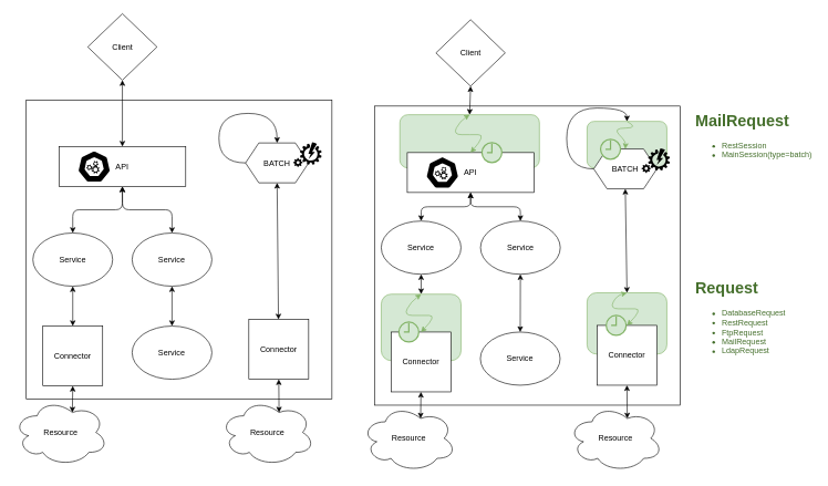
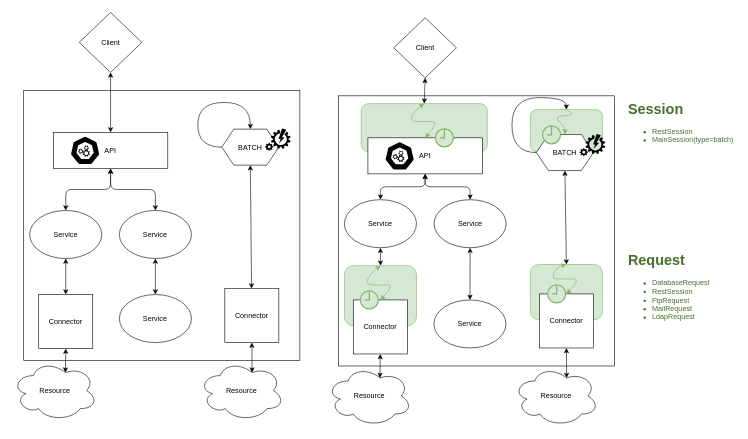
  <mxCell id="0" />
  <mxCell id="1" parent="0" />
  <mxCell id="2" value="" style="rounded=0;whiteSpace=wrap;html=1;verticalAlign=top;" vertex="1" parent="1"><mxGeometry x="563" y="159" width="460" height="450" as="geometry" /></mxCell>
  <mxCell id="3" value="" style="rounded=1;whiteSpace=wrap;html=1;fillColor=#d5e8d4;strokeColor=#82b366;" vertex="1" parent="1"><mxGeometry x="883" y="440" width="120" height="92" as="geometry" /></mxCell>
  <mxCell id="4" value="" style="rounded=1;whiteSpace=wrap;html=1;fillColor=#d5e8d4;strokeColor=#82b366;" vertex="1" parent="1"><mxGeometry x="573.25" y="442" width="120" height="100" as="geometry" /></mxCell>
  <mxCell id="5" value="" style="rounded=1;whiteSpace=wrap;html=1;fillColor=#d5e8d4;strokeColor=#82b366;" vertex="1" parent="1"><mxGeometry x="883" y="182" width="120" height="70" as="geometry" /></mxCell>
  <mxCell id="6" value="" style="rounded=1;whiteSpace=wrap;html=1;fillColor=#d5e8d4;strokeColor=#82b366;" vertex="1" parent="1"><mxGeometry x="601.25" y="172" width="210" height="80" as="geometry" /></mxCell>
  <mxCell id="7" value="" style="rounded=0;whiteSpace=wrap;html=1;verticalAlign=top;" parent="1" vertex="1"><mxGeometry x="39" y="150" width="460" height="450" as="geometry" /></mxCell>
  <mxCell id="8" value="Connector" style="whiteSpace=wrap;html=1;aspect=fixed;rounded=0;" parent="1" vertex="1"><mxGeometry x="64" y="490" width="90" height="90" as="geometry" /></mxCell>
  <mxCell id="9" style="orthogonalLoop=1;jettySize=auto;html=1;exitX=0.5;exitY=1;exitDx=0;exitDy=0;startArrow=classic;startFill=1;" edge="1" parent="1" source="10" target="8"><mxGeometry relative="1" as="geometry" /></mxCell>
  <mxCell id="10" value="Service" style="ellipse;whiteSpace=wrap;html=1;rounded=0;" parent="1" vertex="1"><mxGeometry x="49" y="350" width="120" height="80" as="geometry" /></mxCell>
  <mxCell id="11" value="Resource" style="ellipse;shape=cloud;whiteSpace=wrap;html=1;" parent="1" vertex="1"><mxGeometry x="20" y="600" width="141.5" height="100" as="geometry" /></mxCell>
  <mxCell id="12" value="" style="endArrow=classic;startArrow=classic;html=1;entryX=0.5;entryY=1;entryDx=0;entryDy=0;exitX=0.625;exitY=0.2;exitDx=0;exitDy=0;exitPerimeter=0;" parent="1" source="11" target="8" edge="1"><mxGeometry width="50" height="50" relative="1" as="geometry"><mxPoint x="-41" y="500" as="sourcePoint" /><mxPoint x="9" y="450" as="targetPoint" /></mxGeometry></mxCell>
  <mxCell id="13" style="orthogonalLoop=1;jettySize=auto;html=1;entryX=0.5;entryY=0;entryDx=0;entryDy=0;startArrow=classic;startFill=1;" edge="1" parent="1" source="14" target="15"><mxGeometry relative="1" as="geometry" /></mxCell>
  <mxCell id="14" value="Service" style="ellipse;whiteSpace=wrap;html=1;rounded=0;" parent="1" vertex="1"><mxGeometry x="198.37" y="350" width="120" height="80" as="geometry" /></mxCell>
  <mxCell id="15" value="Service" style="ellipse;whiteSpace=wrap;html=1;rounded=0;" parent="1" vertex="1"><mxGeometry x="198.37" y="490" width="120" height="80" as="geometry" /></mxCell>
  <mxCell id="16" style="edgeStyle=orthogonalEdgeStyle;orthogonalLoop=1;jettySize=auto;html=1;exitX=0.5;exitY=1;exitDx=0;exitDy=0;entryX=0.5;entryY=0;entryDx=0;entryDy=0;startArrow=classic;startFill=1;" edge="1" parent="1" source="18" target="10"><mxGeometry relative="1" as="geometry" /></mxCell>
  <mxCell id="17" style="edgeStyle=orthogonalEdgeStyle;orthogonalLoop=1;jettySize=auto;html=1;exitX=0.5;exitY=1;exitDx=0;exitDy=0;entryX=0.5;entryY=0;entryDx=0;entryDy=0;startArrow=classic;startFill=1;" edge="1" parent="1" source="18" target="14"><mxGeometry relative="1" as="geometry" /></mxCell>
  <mxCell id="18" value="API" style="rounded=0;whiteSpace=wrap;html=1;" vertex="1" parent="1"><mxGeometry x="88.37" y="220" width="190.63" height="60" as="geometry" /></mxCell>
  <mxCell id="19" value="Client" style="rhombus;whiteSpace=wrap;html=1;" vertex="1" parent="1"><mxGeometry x="131.56" y="20" width="104.25" height="100" as="geometry" /></mxCell>
  <mxCell id="20" value="" style="endArrow=classic;html=1;entryX=0.5;entryY=0;entryDx=0;entryDy=0;exitX=0.5;exitY=1;exitDx=0;exitDy=0;startArrow=classic;startFill=1;" edge="1" parent="1" source="19" target="18"><mxGeometry width="50" height="50" relative="1" as="geometry"><mxPoint x="203.375" y="120" as="sourcePoint" /><mxPoint x="195.59" y="150" as="targetPoint" /></mxGeometry></mxCell>
  <mxCell id="21" value="" style="aspect=fixed;sketch=0;html=1;dashed=0;whitespace=wrap;verticalLabelPosition=bottom;verticalAlign=top;fillColor=#000000;strokeColor=#ffffff;points=[[0.005,0.63,0],[0.1,0.2,0],[0.9,0.2,0],[0.5,0,0],[0.995,0.63,0],[0.72,0.99,0],[0.5,1,0],[0.28,0.99,0]];shape=mxgraph.kubernetes.icon2;prIcon=api" vertex="1" parent="1"><mxGeometry x="116.25" y="226" width="50" height="48" as="geometry" /></mxCell>
  <mxCell id="22" style="rounded=0;orthogonalLoop=1;jettySize=auto;html=1;exitX=0.5;exitY=1;exitDx=0;exitDy=0;startArrow=classic;startFill=1;" edge="1" parent="1" source="26" target="23"><mxGeometry relative="1" as="geometry"><mxPoint x="419" y="260" as="sourcePoint" /></mxGeometry></mxCell>
  <mxCell id="23" value="Connector" style="whiteSpace=wrap;html=1;aspect=fixed;rounded=0;" vertex="1" parent="1"><mxGeometry x="374" y="480" width="90" height="90" as="geometry" /></mxCell>
  <mxCell id="24" value="Resource" style="ellipse;shape=cloud;whiteSpace=wrap;html=1;" vertex="1" parent="1"><mxGeometry x="331" y="600" width="141.5" height="100" as="geometry" /></mxCell>
  <mxCell id="25" style="rounded=0;orthogonalLoop=1;jettySize=auto;html=1;exitX=0.5;exitY=1;exitDx=0;exitDy=0;startArrow=classic;startFill=1;entryX=0.625;entryY=0.2;entryDx=0;entryDy=0;entryPerimeter=0;" edge="1" parent="1" source="23" target="24"><mxGeometry relative="1" as="geometry" /></mxCell>
  <mxCell id="26" value="BATCH" style="shape=hexagon;perimeter=hexagonPerimeter2;whiteSpace=wrap;html=1;fixedSize=1;" vertex="1" parent="1"><mxGeometry x="369" y="214.5" width="95" height="60" as="geometry" /></mxCell>
  <mxCell id="27" value="" style="verticalLabelPosition=bottom;html=1;verticalAlign=top;align=center;strokeColor=none;fillColor=#000000;shape=mxgraph.azure.automation;pointerEvents=1;" vertex="1" parent="1"><mxGeometry x="441" y="213.5" width="42.5" height="37" as="geometry" /></mxCell>
  <mxCell id="28" value="Connector" style="whiteSpace=wrap;html=1;aspect=fixed;rounded=0;" vertex="1" parent="1"><mxGeometry x="588" y="499" width="90" height="90" as="geometry" /></mxCell>
  <mxCell id="29" style="orthogonalLoop=1;jettySize=auto;html=1;exitX=0.5;exitY=1;exitDx=0;exitDy=0;startArrow=classic;startFill=1;entryX=0.5;entryY=0;entryDx=0;entryDy=0;" edge="1" parent="1" source="30" target="4"><mxGeometry relative="1" as="geometry"><mxPoint x="633.25" y="462" as="targetPoint" /></mxGeometry></mxCell>
  <mxCell id="30" value="Service" style="ellipse;whiteSpace=wrap;html=1;rounded=0;" vertex="1" parent="1"><mxGeometry x="573.25" y="332" width="120" height="80" as="geometry" /></mxCell>
  <mxCell id="31" value="Resource" style="ellipse;shape=cloud;whiteSpace=wrap;html=1;" vertex="1" parent="1"><mxGeometry x="544" y="609" width="141.5" height="100" as="geometry" /></mxCell>
  <mxCell id="32" value="" style="endArrow=classic;startArrow=classic;html=1;entryX=0.5;entryY=1;entryDx=0;entryDy=0;exitX=0.625;exitY=0.2;exitDx=0;exitDy=0;exitPerimeter=0;" edge="1" parent="1" source="31" target="28"><mxGeometry width="50" height="50" relative="1" as="geometry"><mxPoint x="483" y="509" as="sourcePoint" /><mxPoint x="533" y="459" as="targetPoint" /></mxGeometry></mxCell>
  <mxCell id="33" style="orthogonalLoop=1;jettySize=auto;html=1;entryX=0.5;entryY=0;entryDx=0;entryDy=0;startArrow=classic;startFill=1;" edge="1" parent="1" source="34" target="35"><mxGeometry relative="1" as="geometry" /></mxCell>
  <mxCell id="34" value="Service" style="ellipse;whiteSpace=wrap;html=1;rounded=0;" vertex="1" parent="1"><mxGeometry x="722.62" y="332" width="120" height="80" as="geometry" /></mxCell>
  <mxCell id="35" value="Service" style="ellipse;whiteSpace=wrap;html=1;rounded=0;" vertex="1" parent="1"><mxGeometry x="722.37" y="499" width="120" height="80" as="geometry" /></mxCell>
  <mxCell id="36" style="edgeStyle=orthogonalEdgeStyle;orthogonalLoop=1;jettySize=auto;html=1;exitX=0.5;exitY=1;exitDx=0;exitDy=0;entryX=0.5;entryY=0;entryDx=0;entryDy=0;startArrow=classic;startFill=1;" edge="1" parent="1" source="38" target="30"><mxGeometry relative="1" as="geometry" /></mxCell>
  <mxCell id="37" style="edgeStyle=orthogonalEdgeStyle;orthogonalLoop=1;jettySize=auto;html=1;exitX=0.5;exitY=1;exitDx=0;exitDy=0;entryX=0.5;entryY=0;entryDx=0;entryDy=0;startArrow=classic;startFill=1;" edge="1" parent="1" source="38" target="34"><mxGeometry relative="1" as="geometry" /></mxCell>
  <mxCell id="38" value="API" style="rounded=0;whiteSpace=wrap;html=1;" vertex="1" parent="1"><mxGeometry x="612.37" y="229" width="190.63" height="60" as="geometry" /></mxCell>
  <mxCell id="39" value="Client" style="rhombus;whiteSpace=wrap;html=1;" vertex="1" parent="1"><mxGeometry x="655.56" y="29" width="104.25" height="100" as="geometry" /></mxCell>
  <mxCell id="40" value="" style="endArrow=classic;html=1;exitX=0.5;exitY=1;exitDx=0;exitDy=0;startArrow=classic;startFill=1;entryX=0.5;entryY=0;entryDx=0;entryDy=0;" edge="1" parent="1" source="39" target="6"><mxGeometry width="50" height="50" relative="1" as="geometry"><mxPoint x="727.375" y="129" as="sourcePoint" /><mxPoint x="707.25" y="172" as="targetPoint" /></mxGeometry></mxCell>
  <mxCell id="41" value="" style="aspect=fixed;sketch=0;html=1;dashed=0;whitespace=wrap;verticalLabelPosition=bottom;verticalAlign=top;fillColor=#000000;strokeColor=#ffffff;points=[[0.005,0.63,0],[0.1,0.2,0],[0.9,0.2,0],[0.5,0,0],[0.995,0.63,0],[0.72,0.99,0],[0.5,1,0],[0.28,0.99,0]];shape=mxgraph.kubernetes.icon2;prIcon=api" vertex="1" parent="1"><mxGeometry x="640.25" y="235" width="50" height="48" as="geometry" /></mxCell>
  <mxCell id="42" style="rounded=0;orthogonalLoop=1;jettySize=auto;html=1;exitX=0.5;exitY=1;exitDx=0;exitDy=0;startArrow=classic;startFill=1;entryX=0.5;entryY=0;entryDx=0;entryDy=0;" edge="1" parent="1" source="46" target="3"><mxGeometry relative="1" as="geometry"><mxPoint x="943" y="269" as="sourcePoint" /><mxPoint x="943.25" y="462" as="targetPoint" /></mxGeometry></mxCell>
  <mxCell id="43" value="Connector" style="whiteSpace=wrap;html=1;aspect=fixed;rounded=0;" vertex="1" parent="1"><mxGeometry x="898" y="489" width="90" height="90" as="geometry" /></mxCell>
  <mxCell id="44" value="Resource" style="ellipse;shape=cloud;whiteSpace=wrap;html=1;" vertex="1" parent="1"><mxGeometry x="855" y="609" width="141.5" height="100" as="geometry" /></mxCell>
  <mxCell id="45" style="rounded=0;orthogonalLoop=1;jettySize=auto;html=1;exitX=0.5;exitY=1;exitDx=0;exitDy=0;startArrow=classic;startFill=1;entryX=0.625;entryY=0.2;entryDx=0;entryDy=0;entryPerimeter=0;" edge="1" parent="1" source="43" target="44"><mxGeometry relative="1" as="geometry" /></mxCell>
  <mxCell id="46" value="BATCH" style="shape=hexagon;perimeter=hexagonPerimeter2;whiteSpace=wrap;html=1;fixedSize=1;" vertex="1" parent="1"><mxGeometry x="893" y="223.5" width="95" height="60" as="geometry" /></mxCell>
  <mxCell id="47" value="" style="verticalLabelPosition=bottom;html=1;verticalAlign=top;align=center;strokeColor=none;fillColor=#000000;shape=mxgraph.azure.automation;pointerEvents=1;" vertex="1" parent="1"><mxGeometry x="965" y="222.5" width="42.5" height="37" as="geometry" /></mxCell>
  <mxCell id="48" value="" style="curved=1;endArrow=classic;html=1;rounded=0;exitX=0.5;exitY=0;exitDx=0;exitDy=0;entryX=0.5;entryY=0;entryDx=0;entryDy=0;startArrow=classic;startFill=1;fillColor=#d5e8d4;strokeColor=#82b366;" edge="1" parent="1" source="6" target="38"><mxGeometry width="50" height="50" relative="1" as="geometry"><mxPoint x="731.25" y="202" as="sourcePoint" /><mxPoint x="681.25" y="252" as="targetPoint" /><Array as="points"><mxPoint x="691.25" y="182" /><mxPoint x="681.25" y="202" /><mxPoint x="707.25" y="202" /><mxPoint x="731.25" y="202" /></Array></mxGeometry></mxCell>
  <mxCell id="49" value="" style="curved=1;endArrow=classic;html=1;rounded=0;exitX=0.5;exitY=0;exitDx=0;exitDy=0;entryX=0.5;entryY=0;entryDx=0;entryDy=0;startArrow=classic;startFill=1;fillColor=#d5e8d4;strokeColor=#82b366;" edge="1" parent="1" source="4" target="28"><mxGeometry width="50" height="50" relative="1" as="geometry"><mxPoint x="632.25" y="444" as="sourcePoint" /><mxPoint x="633.25" y="501" as="targetPoint" /><Array as="points"><mxPoint x="617.25" y="454" /><mxPoint x="607.25" y="474" /><mxPoint x="633.25" y="474" /><mxPoint x="657.25" y="474" /></Array></mxGeometry></mxCell>
  <mxCell id="50" value="" style="curved=1;endArrow=classic;html=1;rounded=0;exitX=0.5;exitY=0;exitDx=0;exitDy=0;entryX=0.5;entryY=0;entryDx=0;entryDy=0;startArrow=classic;startFill=1;fillColor=#d5e8d4;strokeColor=#82b366;" edge="1" parent="1" source="3" target="43"><mxGeometry width="50" height="50" relative="1" as="geometry"><mxPoint x="943.25" y="432" as="sourcePoint" /><mxPoint x="943.25" y="489" as="targetPoint" /><Array as="points"><mxPoint x="927.25" y="444" /><mxPoint x="917.25" y="464" /><mxPoint x="943.25" y="464" /><mxPoint x="967.25" y="464" /></Array></mxGeometry></mxCell>
  <mxCell id="51" style="edgeStyle=orthogonalEdgeStyle;rounded=0;orthogonalLoop=1;jettySize=auto;html=1;exitX=0;exitY=0.5;exitDx=0;exitDy=0;entryX=0.5;entryY=0;entryDx=0;entryDy=0;curved=1;" edge="1" parent="1" source="26" target="26"><mxGeometry relative="1" as="geometry"><Array as="points"><mxPoint x="329" y="245" /><mxPoint x="329" y="170" /><mxPoint x="416" y="170" /></Array></mxGeometry></mxCell>
  <mxCell id="52" style="edgeStyle=orthogonalEdgeStyle;rounded=0;orthogonalLoop=1;jettySize=auto;html=1;exitX=0;exitY=0.5;exitDx=0;exitDy=0;curved=1;entryX=0.5;entryY=0;entryDx=0;entryDy=0;" edge="1" parent="1" source="46" target="5"><mxGeometry relative="1" as="geometry"><mxPoint x="892.25" y="253" as="sourcePoint" /><mxPoint x="940.25" y="223" as="targetPoint" /><Array as="points"><mxPoint x="852.25" y="254" /><mxPoint x="852.25" y="162" /><mxPoint x="943.25" y="162" /></Array></mxGeometry></mxCell>
  <mxCell id="53" value="" style="curved=1;endArrow=classic;html=1;rounded=0;exitX=0.5;exitY=0;exitDx=0;exitDy=0;entryX=0.5;entryY=0;entryDx=0;entryDy=0;startArrow=none;startFill=0;fillColor=#d5e8d4;strokeColor=#82b366;" edge="1" parent="1" source="5" target="46"><mxGeometry width="50" height="50" relative="1" as="geometry"><mxPoint x="916.25" y="182" as="sourcePoint" /><mxPoint x="917.25" y="239" as="targetPoint" /><Array as="points"><mxPoint x="961.25" y="192" /><mxPoint x="921.25" y="192" /><mxPoint x="941.25" y="212" /></Array></mxGeometry></mxCell>
  <mxCell id="54" value="" style="html=1;verticalLabelPosition=bottom;align=center;labelBackgroundColor=#ffffff;verticalAlign=top;strokeWidth=2;strokeColor=#82b366;shadow=0;dashed=0;shape=mxgraph.ios7.icons.clock;fillColor=#d5e8d4;" vertex="1" parent="1"><mxGeometry x="903.25" y="209" width="30" height="30" as="geometry" /></mxCell>
  <mxCell id="55" value="" style="html=1;verticalLabelPosition=bottom;align=center;labelBackgroundColor=#ffffff;verticalAlign=top;strokeWidth=2;strokeColor=#82b366;shadow=0;dashed=0;shape=mxgraph.ios7.icons.clock;fillColor=#d5e8d4;" vertex="1" parent="1"><mxGeometry x="724.75" y="214" width="30" height="30" as="geometry" /></mxCell>
  <mxCell id="56" value="" style="html=1;verticalLabelPosition=bottom;align=center;labelBackgroundColor=#ffffff;verticalAlign=top;strokeWidth=2;strokeColor=#82b366;shadow=0;dashed=0;shape=mxgraph.ios7.icons.clock;fillColor=#d5e8d4;" vertex="1" parent="1"><mxGeometry x="599.75" y="484" width="30" height="30" as="geometry" /></mxCell>
  <mxCell id="57" value="" style="html=1;verticalLabelPosition=bottom;align=center;labelBackgroundColor=#ffffff;verticalAlign=top;strokeWidth=2;strokeColor=#82b366;shadow=0;dashed=0;shape=mxgraph.ios7.icons.clock;fillColor=#d5e8d4;" vertex="1" parent="1"><mxGeometry x="911.75" y="474" width="30" height="30" as="geometry" /></mxCell>
- <mxCell id="58" value="&lt;h1 style=&quot;margin-top: 0px;&quot;&gt;MailRequest&lt;/h1&gt;&lt;p&gt;&lt;/p&gt;&lt;ul&gt;&lt;li&gt;RestSession&lt;/li&gt;&lt;li&gt;MainSession(type=batch)&lt;/li&gt;&lt;/ul&gt;&lt;p&gt;&lt;/p&gt;" style="text;html=1;whiteSpace=wrap;overflow=hidden;rounded=0;fontColor=#456f2c;" vertex="1" parent="1"><mxGeometry x="1044" y="160" width="180" height="120" as="geometry" /></mxCell>
- <mxCell id="59" value="&lt;h1 style=&quot;margin-top: 0px;&quot;&gt;Request&lt;/h1&gt;&lt;div&gt;&lt;ul&gt;&lt;li&gt;DatabaseRequest&lt;/li&gt;&lt;li&gt;RestRequest&lt;/li&gt;&lt;li&gt;FtpRequest&lt;/li&gt;&lt;li&gt;MailRequest&lt;/li&gt;&lt;li&gt;LdapRequest&lt;/li&gt;&lt;/ul&gt;&lt;/div&gt;&lt;div&gt;&lt;br&gt;&lt;/div&gt;" style="text;html=1;whiteSpace=wrap;overflow=hidden;rounded=0;fontColor=#456F2C;" vertex="1" parent="1"><mxGeometry x="1044" y="412" width="180" height="138" as="geometry" /></mxCell>
+ <mxCell id="58" value="&lt;h1 style=&quot;margin-top: 0px;&quot;&gt;Session&lt;/h1&gt;&lt;p&gt;&lt;/p&gt;&lt;ul&gt;&lt;li&gt;RestSession&lt;/li&gt;&lt;li&gt;MainSession(type=batch)&lt;/li&gt;&lt;/ul&gt;&lt;p&gt;&lt;/p&gt;" style="text;html=1;whiteSpace=wrap;overflow=hidden;rounded=0;fontColor=#456f2c;" vertex="1" parent="1"><mxGeometry x="1044" y="160" width="180" height="120" as="geometry" /></mxCell>
+ <mxCell id="59" value="&lt;h1 style=&quot;margin-top: 0px;&quot;&gt;Request&lt;/h1&gt;&lt;div&gt;&lt;ul&gt;&lt;li&gt;DatabaseRequest&lt;/li&gt;&lt;li&gt;RestSession&lt;/li&gt;&lt;li&gt;FtpRequest&lt;/li&gt;&lt;li&gt;MailRequest&lt;/li&gt;&lt;li&gt;LdapRequest&lt;/li&gt;&lt;/ul&gt;&lt;/div&gt;&lt;div&gt;&lt;br&gt;&lt;/div&gt;" style="text;html=1;whiteSpace=wrap;overflow=hidden;rounded=0;fontColor=#456F2C;" vertex="1" parent="1"><mxGeometry x="1044" y="412" width="180" height="138" as="geometry" /></mxCell>
